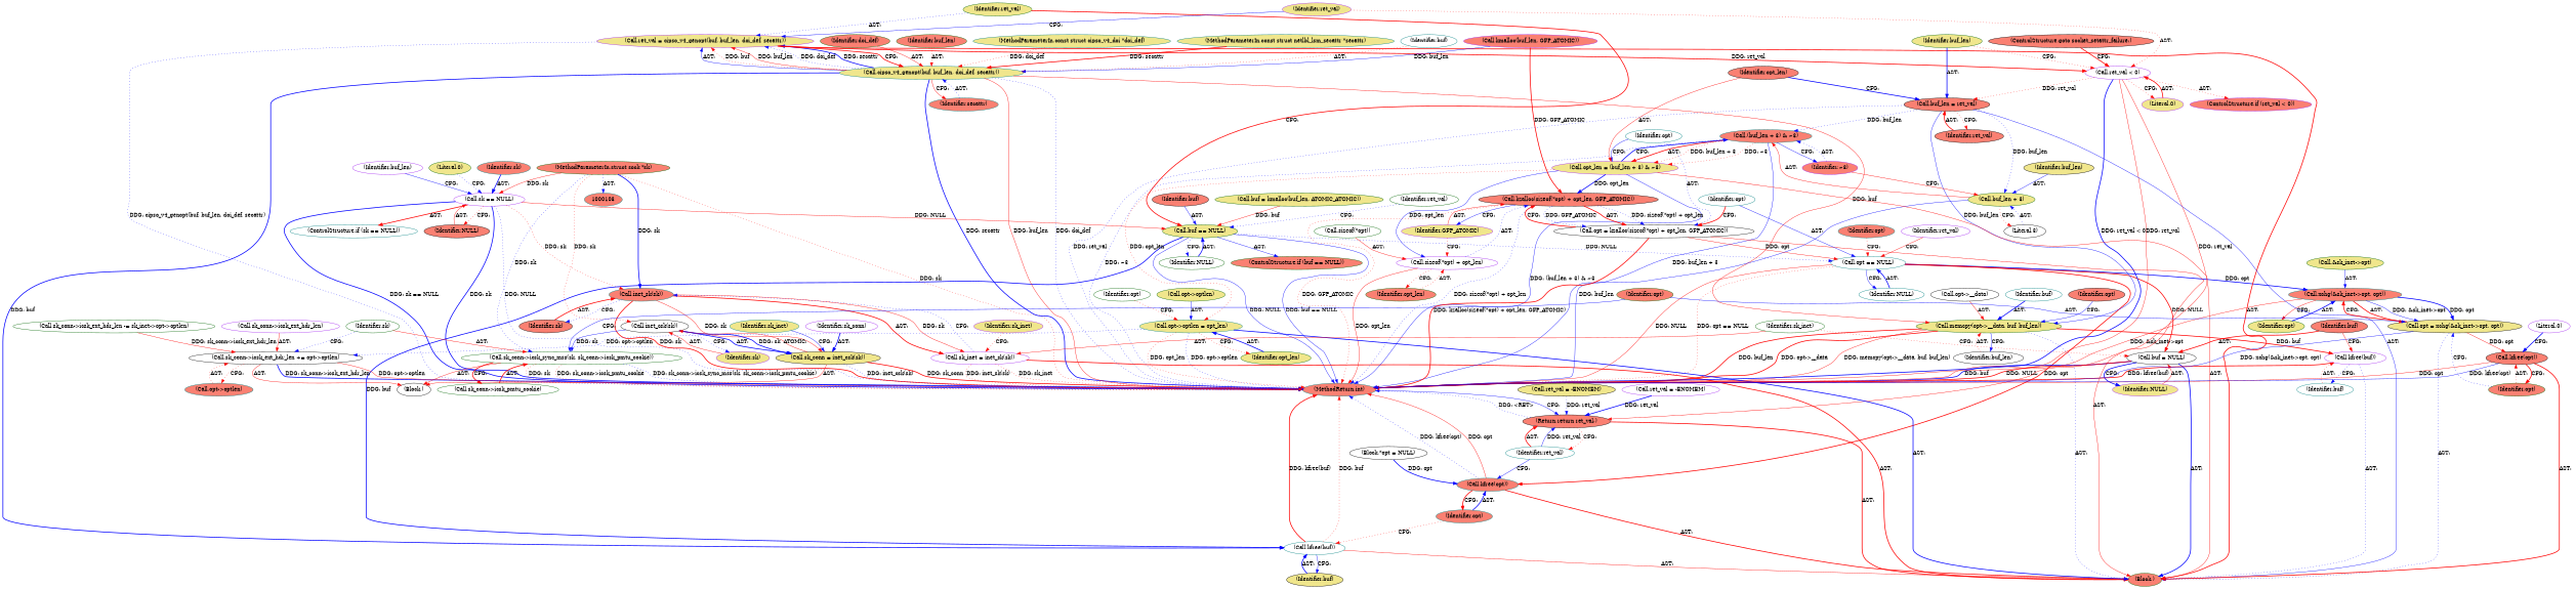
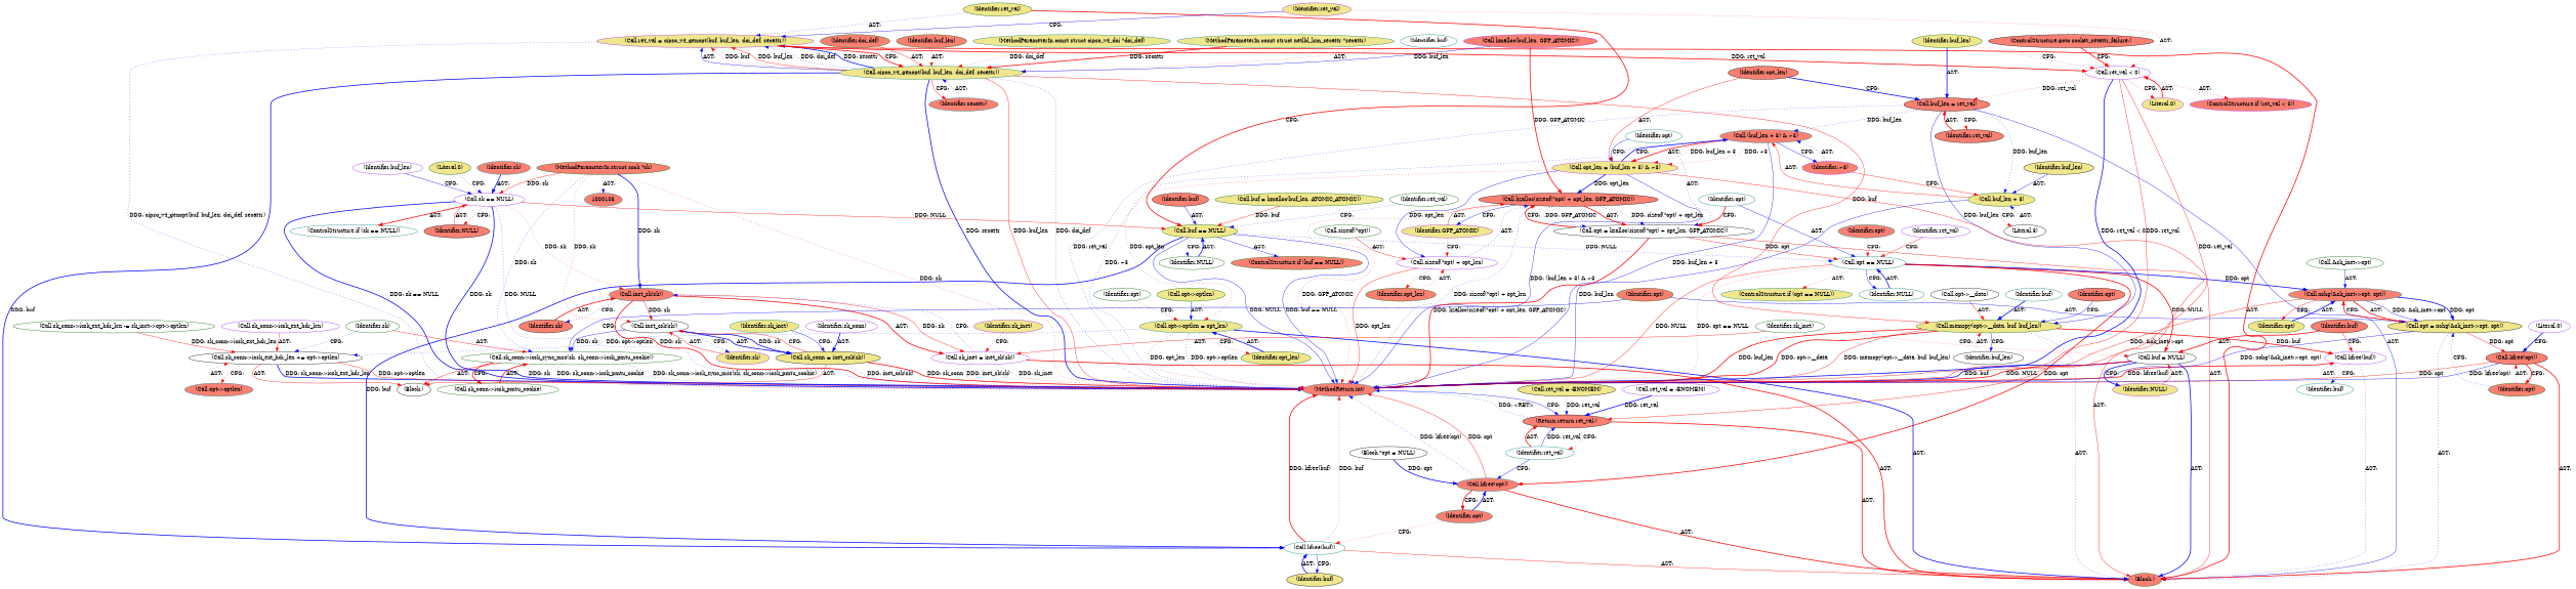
  digraph {
    node [color=darkgreen fillcolor=white style=filled]
    edge [color=red style=dotted]
    n1 [fillcolor=salmon label="(MethodParameterIn,struct sock *sk)"]
    n2 [color=purple label="(Call,sk == NULL)"]
    n3 [color=teal fillcolor=salmon label="(Call,inet_sk(sk))"]
    n4 [color=black label="(Call,inet_csk(sk))"]
    n5 [label="(Call,sk_conn->icsk_sync_mss(sk, sk_conn->icsk_pmtu_cookie))"]
    n6 [color=teal fillcolor=salmon label="(MethodReturn,int)"]
    1000103 [color=teal fillcolor=salmon]
    n8 [fillcolor=khaki label="(Call,buf == NULL)"]
    n9 [color=black fillcolor=salmon label="(Identifier,NULL)"]
    n10 [color=teal label="(ControlStructure,if (sk == NULL))"]
    n11 [color=purple label="(Call,sk_inet = inet_sk(sk))"]
    n12 [color=black fillcolor=salmon label="(Identifier,sk)"]
    n13 [color=black fillcolor=khaki label="(Call,sk_conn = inet_csk(sk))"]
    n14 [color=purple fillcolor=khaki label="(Identifier,sk)"]
    n15 [color=black label="(Block,)"]
    n16 [label="(Call,sk_conn->icsk_pmtu_cookie)"]
    n17 [color=black fillcolor=salmon label="(Return,return ret_val;)"]
    n18 [color=teal label="(Call,opt == NULL)"]
    n19 [color=teal label="(Call,kfree(buf))"]
    n20 [label="(Identifier,NULL)"]
    n21 [fillcolor=salmon label="(ControlStructure,if (buf == NULL))"]
    n22 [color=teal fillcolor=khaki label="(Call,cipso_v4_genopt(buf, buf_len, doi_def, secattr))"]
    n23 [color=purple fillcolor=khaki label="(Call,ret_val = cipso_v4_genopt(buf, buf_len, doi_def, secattr))"]
    n24 [fillcolor=khaki label="(Call,memcpy(opt->__data, buf, buf_len))"]
    n25 [color=teal fillcolor=salmon label="(Identifier,secattr)"]
    n26 [color=black label="(Call,buf = NULL)"]
    n27 [color=teal fillcolor=salmon label="(Call,xchg(&sk_inet->opt, opt))"]
    n28 [color=teal fillcolor=salmon label="(Call,kfree(opt))"]
+   n29 [color=teal fillcolor=khaki label="(ControlStructure,if (opt == NULL))"]
    n30 [color=teal label="(Identifier,NULL)"]
    n31 [fillcolor=salmon label="(Block,)"]
    n32 [color=black fillcolor=khaki label="(Identifier,buf)"]
    n33 [color=purple label="(Call,ret_val < 0)"]
    n34 [color=purple label="(Call,kfree(buf))"]
    n35 [color=black label="(Identifier,buf_len)"]
    n36 [color=black fillcolor=salmon label="(Call,buf_len = ret_val)"]
    n37 [color=purple fillcolor=khaki label="(Literal,0)"]
    n38 [color=purple fillcolor=salmon label="(ControlStructure,if (ret_val < 0))"]
    n39 [color=teal fillcolor=salmon label="(Call,(buf_len + 3) & ~3)"]
    n40 [fillcolor=khaki label="(Call,buf_len + 3)"]
    n41 [color=black fillcolor=salmon label="(Identifier,ret_val)"]
    n42 [color=teal label="(Identifier,ret_val)"]
    n43 [color=purple fillcolor=khaki label="(Call,opt_len = (buf_len + 3) & ~3)"]
    n44 [color=purple fillcolor=salmon label="(Identifier,~3)"]
    n45 [color=black label="(Literal,3)"]
    n46 [color=black fillcolor=salmon label="(Call,kzalloc(sizeof(*opt) + opt_len, GFP_ATOMIC))"]
    n47 [color=purple label="(Call,sizeof(*opt) + opt_len)"]
    n48 [color=teal fillcolor=khaki label="(Call,opt->optlen = opt_len)"]
    n49 [color=black label="(Call,opt = kzalloc(sizeof(*opt) + opt_len, GFP_ATOMIC))"]
    n50 [color=purple fillcolor=khaki label="(Identifier,GFP_ATOMIC)"]
    n51 [fillcolor=salmon label="(Identifier,opt_len)"]
    n52 [color=black label="(Call,sk_conn->icsk_ext_hdr_len += opt->optlen)"]
    n53 [fillcolor=khaki label="(Identifier,opt_len)"]
    n54 [color=purple fillcolor=khaki label="(Identifier,NULL)"]
    n55 [color=black fillcolor=khaki label="(Call,opt = xchg(&sk_inet->opt, opt))"]
    n56 [fillcolor=khaki label="(Identifier,opt)"]
    n57 [color=teal fillcolor=salmon label="(Identifier,opt)"]
    n58 [color=black fillcolor=salmon label="(Call,kfree(opt))"]
    n59 [fillcolor=salmon label="(Identifier,opt)"]
    n60 [color=teal fillcolor=salmon label="(Call,opt->optlen)"]
    n61 [color=teal label="(Identifier,buf)"]
    n62 [color=teal fillcolor=khaki label="(Identifier,sk_inet)"]
    n63 [color=purple label="(Call,ret_val = -ENOMEM)"]
    n64 [color=purple fillcolor=khaki label="(Identifier,sk_inet)"]
    n65 [color=teal label="(Identifier,buf)"]
    n66 [color=purple label="(Identifier,ret_val)"]
    n67 [color=black label="(Call,opt->__data)"]
    n68 [fillcolor=salmon label="(Identifier,opt)"]
    n69 [color=teal label="(Identifier,opt)"]
    n70 [fillcolor=salmon label="(Identifier,doi_def)"]
    n71 [color=teal label="(Identifier,opt)"]
-   n72 [fillcolor=khaki label="(Call,&sk_inet->opt)"]
+   n72 [label="(Call,&sk_inet->opt)"]
    n73 [label="(Identifier,opt)"]
    n74 [color=black label="(Block,*opt = NULL)"]
    n75 [fillcolor=khaki label="(Identifier,buf_len)"]
    n76 [fillcolor=salmon label="(Identifier,buf_len)"]
    n77 [fillcolor=khaki label="(Identifier,ret_val)"]
    n78 [color=black fillcolor=salmon label="(ControlStructure,goto socket_setattr_failure;)"]
    n79 [color=purple label="(Identifier,sk_conn)"]
    n80 [color=black fillcolor=salmon label="(Identifier,opt_len)"]
    n81 [color=teal label="(Identifier,buf)"]
    n82 [fillcolor=khaki label="(Literal,0)"]
    n83 [fillcolor=khaki label="(Call,opt->optlen)"]
    n84 [color=black fillcolor=khaki label="(Identifier,buf_len)"]
    n85 [color=teal fillcolor=salmon label="(Identifier,opt)"]
    n86 [label="(Identifier,ret_val)"]
    n87 [color=teal fillcolor=salmon label="(Identifier,sk)"]
    n88 [color=black fillcolor=salmon label="(Identifier,opt)"]
    n89 [color=teal fillcolor=khaki label="(MethodParameterIn,const struct cipso_v4_doi *doi_def)"]
    n90 [color=purple fillcolor=khaki label="(Identifier,ret_val)"]
    n91 [color=black fillcolor=salmon label="(Identifier,buf)"]
    n92 [label="(Identifier,sk)"]
    n93 [color=purple label="(Literal,0)"]
    n94 [label="(Call,sizeof(*opt))"]
    n95 [label="(Call,sk_conn->icsk_ext_hdr_len -= sk_inet->opt->optlen)"]
    n96 [color=purple label="(Call,sk_conn->icsk_ext_hdr_len)"]
    n97 [label="(Identifier,sk_inet)"]
    n98 [color=black fillcolor=khaki label="(Call,ret_val = -ENOMEM)"]
    n99 [color=purple label="(Identifier,buf_len)"]
    n100 [color=black fillcolor=salmon label="(Identifier,buf)"]
    n101 [color=teal fillcolor=khaki label="(MethodParameterIn,const struct netlbl_lsm_secattr *secattr)"]
    n102 [color=purple fillcolor=salmon label="(Call,kmalloc(buf_len, GFP_ATOMIC))"]
    n103 [fillcolor=khaki label="(Call,buf = kmalloc(buf_len, ATOMIC_ATOMIC))"]
    n1 -> n2 [label="DDG: sk" style=solid]
    n1 -> n3 [color=blue label="DDG: sk" style=bold]
    n1 -> n4 [label="DDG: sk"]
    n1 -> n5 [color=blue label="DDG: sk"]
    n1 -> n6 [label="DDG: sk"]
    n1 -> 1000103 [color=blue label="AST: "]
    n2 -> n3 [label="DDG: sk"]
    n2 -> n6 [color=blue label="DDG: sk == NULL" style=bold]
    n2 -> n6 [color=blue label="DDG: sk" style=bold]
    n2 -> n6 [color=blue label="DDG: NULL"]
    n2 -> n8 [label="DDG: NULL" style=solid]
    n2 -> n9 [label="CFG: "]
    n2 -> n10 [label="AST: " style=bold]
-   n3 -> n13 [label="DDG: sk" style=solid]
+   n3 -> n4 [label="DDG: sk" style=solid]
    n3 -> n6 [label="DDG: sk" style=bold]
    n3 -> n11 [label="AST: " style=bold]
    n3 -> n11 [label="DDG: sk" style=solid]
    n3 -> n12 [color=blue label="CFG: "]
    n4 -> n5 [color=blue label="DDG: sk" style=solid]
    n4 -> n13 [color=blue label="AST: " style=bold]
    n4 -> n13 [color=blue label="DDG: sk" style=bold]
    n4 -> n14 [color=blue label="CFG: "]
    n5 -> n6 [color=blue label="DDG: sk_conn->icsk_sync_mss(sk, sk_conn->icsk_pmtu_cookie)"]
    n5 -> n6 [label="DDG: sk"]
    n5 -> n6 [label="DDG: sk_conn->icsk_pmtu_cookie"]
    n5 -> n15 [label="AST: " style=solid]
    n5 -> n16 [label="CFG: " style=bold]
    n6 -> n17 [color=blue label="CFG: " style=solid]
    n8 -> n6 [color=blue label="DDG: NULL" style=solid]
    n8 -> n6 [color=blue label="DDG: buf == NULL" style=solid]
    n8 -> n18 [color=blue label="DDG: NULL"]
    n8 -> n19 [color=blue label="DDG: buf" style=bold]
    n8 -> n20 [color=blue label="CFG: "]
    n8 -> n21 [color=blue label="AST: " style=solid]
    n9 -> n2 [label="AST: " style=solid]
    n11 -> n3 [color=blue label="CFG: "]
    n11 -> n6 [label="DDG: inet_sk(sk)"]
    n11 -> n6 [label="DDG: sk_inet"]
    n11 -> n31 [label="AST: " style=bold]
    n12 -> n3 [label="AST: " style=bold]
-   n13 -> n4 [label="ATOMIC: " style=solid]
+   n13 -> n4 [label="CFG: " style=solid]
    n13 -> n6 [color=blue label="DDG: inet_csk(sk)"]
    n13 -> n6 [label="DDG: sk_conn" style=bold]
    n13 -> n15 [label="AST: " style=solid]
    n14 -> n4 [label="AST: " style=solid]
    n16 -> n5 [label="AST: " style=bold]
    n17 -> n6 [color=blue label="DDG: <RET>"]
    n17 -> n31 [label="AST: " style=bold]
    n17 -> n42 [label="CFG: "]
    n18 -> n6 [label="DDG: opt == NULL"]
    n18 -> n6 [label="DDG: NULL" style=solid]
    n18 -> n26 [label="DDG: NULL" style=bold]
    n18 -> n27 [color=blue label="DDG: opt" style=bold]
    n18 -> n28 [label="DDG: opt" style=bold]
+   n18 -> n29 [label="AST: "]
    n18 -> n30 [color=blue label="CFG: " style=solid]
    n19 -> n6 [label="DDG: buf"]
    n19 -> n6 [label="DDG: kfree(buf)" style=bold]
    n19 -> n31 [label="AST: " style=solid]
    n19 -> n32 [color=blue label="CFG: " style=solid]
    n20 -> n8 [color=blue label="AST: " style=bold]
    n22 -> n6 [color=blue label="DDG: secattr" style=bold]
    n22 -> n6 [label="DDG: buf_len" style=solid]
    n22 -> n6 [color=blue label="DDG: doi_def"]
    n22 -> n19 [color=blue label="DDG: buf" style=bold]
    n22 -> n23 [color=blue label="AST: " style=solid]
    n22 -> n23 [label="DDG: buf"]
    n22 -> n23 [label="DDG: buf_len" style=solid]
    n22 -> n23 [color=blue label="DDG: doi_def"]
    n22 -> n23 [color=blue label="DDG: secattr" style=bold]
    n22 -> n24 [label="DDG: buf" style=solid]
    n22 -> n25 [label="CFG: " style=solid]
    n23 -> n6 [color=blue label="DDG: cipso_v4_genopt(buf, buf_len, doi_def, secattr)"]
    n23 -> n22 [label="CFG: " style=bold]
    n23 -> n31 [label="AST: " style=bold]
    n23 -> n33 [label="DDG: ret_val" style=bold]
    n24 -> n6 [label="DDG: memcpy(opt->__data, buf, buf_len)" style=solid]
    n24 -> n6 [label="DDG: buf_len" style=bold]
    n24 -> n6 [label="DDG: opt->__data" style=bold]
    n24 -> n31 [color=blue label="AST: "]
    n24 -> n34 [label="DDG: buf" style=bold]
    n24 -> n35 [color=blue label="CFG: " style=solid]
    n25 -> n22 [color=blue label="AST: "]
    n26 -> n6 [color=blue label="DDG: buf" style=bold]
    n26 -> n6 [label="DDG: NULL" style=bold]
    n26 -> n31 [color=blue label="AST: " style=bold]
    n26 -> n54 [color=blue label="CFG: " style=bold]
    n27 -> n6 [label="DDG: &sk_inet->opt" style=solid]
    n27 -> n55 [label="AST: " style=bold]
    n27 -> n55 [color=blue label="DDG: &sk_inet->opt" style=solid]
    n27 -> n55 [color=blue label="DDG: opt" style=bold]
    n27 -> n56 [label="CFG: " style=solid]
    n28 -> n6 [color=blue label="DDG: kfree(opt)"]
    n28 -> n6 [label="DDG: opt" style=solid]
    n28 -> n31 [label="AST: " style=bold]
    n28 -> n57 [label="CFG: " style=bold]
    n30 -> n18 [color=blue label="AST: " style=bold]
    n32 -> n19 [color=blue label="AST: " style=bold]
    n33 -> n6 [color=blue label="DDG: ret_val < 0" style=bold]
    n33 -> n6 [label="DDG: ret_val" style=solid]
    n33 -> n17 [label="DDG: ret_val" style=solid]
    n33 -> n36 [label="DDG: ret_val"]
    n33 -> n37 [label="CFG: "]
    n33 -> n38 [label="AST: "]
    n34 -> n6 [label="DDG: kfree(buf)" style=bold]
    n34 -> n31 [color=blue label="AST: "]
    n34 -> n61 [color=blue label="CFG: "]
    n35 -> n24 [label="AST: "]
    n36 -> n6 [color=blue label="DDG: ret_val"]
    n36 -> n24 [color=blue label="DDG: buf_len" style=solid]
    n36 -> n31 [color=blue label="AST: " style=solid]
    n36 -> n39 [color=blue label="DDG: buf_len"]
    n36 -> n40 [color=blue label="DDG: buf_len"]
    n36 -> n41 [label="CFG: "]
    n37 -> n33 [label="AST: " style=bold]
    n39 -> n6 [color=blue label="DDG: buf_len + 3" style=solid]
    n39 -> n6 [color=blue label="DDG: ~3"]
    n39 -> n43 [label="AST: " style=bold]
    n39 -> n43 [label="DDG: buf_len + 3"]
    n39 -> n43 [label="DDG: ~3"]
    n39 -> n44 [color=blue label="CFG: " style=solid]
    n40 -> n6 [color=blue label="DDG: buf_len" style=solid]
    n40 -> n39 [label="AST: " style=solid]
    n40 -> n45 [label="CFG: "]
    n41 -> n36 [label="AST: " style=bold]
    n42 -> n17 [label="AST: " style=bold]
    n42 -> n17 [color=blue label="DDG: ret_val" style=solid]
    n42 -> n28 [color=blue label="CFG: " style=solid]
    n43 -> n6 [color=blue label="DDG: (buf_len + 3) & ~3" style=solid]
    n43 -> n31 [label="AST: " style=solid]
    n43 -> n39 [color=blue label="CFG: " style=bold]
    n43 -> n46 [color=blue label="DDG: opt_len" style=bold]
    n43 -> n47 [color=blue label="DDG: opt_len" style=solid]
    n43 -> n48 [label="DDG: opt_len"]
    n44 -> n39 [color=blue label="AST: "]
    n44 -> n40 [label="CFG: " style=solid]
    n45 -> n40 [color=blue label="AST: "]
    n46 -> n6 [label="DDG: GFP_ATOMIC"]
    n46 -> n6 [color=blue label="DDG: sizeof(*opt) + opt_len"]
    n46 -> n49 [label="AST: " style=bold]
    n46 -> n49 [color=blue label="DDG: sizeof(*opt) + opt_len"]
    n46 -> n49 [color=blue label="DDG: GFP_ATOMIC"]
    n46 -> n50 [color=blue label="CFG: " style=solid]
    n47 -> n6 [label="DDG: opt_len" style=solid]
    n47 -> n46 [color=blue label="AST: "]
    n47 -> n51 [label="CFG: "]
    n48 -> n6 [color=blue label="DDG: opt->optlen"]
    n48 -> n6 [label="DDG: opt_len"]
    n48 -> n31 [color=blue label="AST: " style=bold]
    n48 -> n52 [color=blue label="DDG: opt->optlen"]
    n48 -> n53 [label="CFG: "]
    n49 -> n6 [label="DDG: kzalloc(sizeof(*opt) + opt_len, GFP_ATOMIC)" style=bold]
    n49 -> n18 [label="DDG: opt" style=solid]
    n49 -> n31 [label="AST: " style=solid]
    n49 -> n46 [label="CFG: " style=bold]
    n50 -> n46 [label="AST: " style=solid]
    n50 -> n47 [label="CFG: "]
    n51 -> n47 [label="AST: "]
    n52 -> n6 [color=blue label="DDG: sk_conn->icsk_ext_hdr_len" style=bold]
    n52 -> n6 [label="DDG: opt->optlen" style=solid]
    n52 -> n15 [label="AST: " style=solid]
    n52 -> n60 [label="CFG: "]
    n53 -> n48 [color=blue label="AST: " style=bold]
    n54 -> n26 [label="AST: " style=solid]
    n55 -> n6 [color=blue label="DDG: xchg(&sk_inet->opt, opt)" style=solid]
    n55 -> n27 [label="CFG: " style=bold]
    n55 -> n31 [color=blue label="AST: "]
    n55 -> n58 [label="DDG: opt" style=solid]
    n56 -> n27 [color=blue label="AST: " style=bold]
    n57 -> n19 [label="CFG: "]
    n57 -> n28 [color=blue label="AST: " style=bold]
    n58 -> n6 [label="DDG: opt" style=solid]
    n58 -> n6 [color=blue label="DDG: kfree(opt)" style=solid]
    n58 -> n31 [label="AST: " style=bold]
    n58 -> n59 [label="CFG: " style=bold]
    n59 -> n55 [color=blue label="CFG: "]
    n59 -> n58 [label="AST: "]
    n60 -> n52 [label="AST: "]
    n61 -> n34 [label="AST: "]
    n62 -> n13 [color=blue label="CFG: " style=solid]
    n63 -> n17 [color=blue label="DDG: ret_val" style=bold]
    n64 -> n11 [label="CFG: "]
    n65 -> n22 [label="AST: "]
    n66 -> n18 [label="CFG: " style=solid]
    n67 -> n24 [label="AST: " style=solid]
    n68 -> n5 [color=blue label="CFG: " style=solid]
    n68 -> n55 [color=blue label="AST: " style=solid]
    n69 -> n43 [color=blue label="CFG: " style=solid]
    n69 -> n49 [color=blue label="AST: "]
    n70 -> n22 [label="AST: " style=solid]
    n71 -> n18 [color=blue label="AST: " style=solid]
    n71 -> n49 [label="CFG: " style=bold]
    n72 -> n27 [color=blue label="AST: " style=solid]
    n73 -> n48 [label="CFG: "]
    n74 -> n28 [color=blue label="DDG: opt" style=bold]
    n75 -> n33 [label="CFG: "]
    n75 -> n36 [color=blue label="AST: " style=bold]
    n76 -> n22 [label="AST: "]
    n77 -> n8 [label="CFG: " style=bold]
    n77 -> n23 [color=blue label="AST: "]
    n78 -> n33 [label="CFG: " style=bold]
    n79 -> n13 [color=blue label="AST: " style=bold]
    n80 -> n36 [color=blue label="CFG: " style=bold]
    n80 -> n43 [label="AST: " style=solid]
    n81 -> n24 [color=blue label="AST: " style=bold]
    n82 -> n2 [color=blue label="CFG: "]
    n83 -> n48 [color=blue label="AST: " style=solid]
    n84 -> n40 [color=blue label="AST: " style=solid]
    n85 -> n18 [label="CFG: "]
    n86 -> n8 [color=blue label="CFG: "]
    n87 -> n2 [color=blue label="AST: " style=bold]
    n88 -> n24 [color=blue label="CFG: " style=solid]
    n89 -> n22 [label="DDG: doi_def"]
    n90 -> n23 [color=blue label="CFG: " style=solid]
    n90 -> n33 [label="AST: "]
    n91 -> n26 [label="AST: " style=bold]
    n91 -> n34 [label="CFG: " style=solid]
    n92 -> n5 [label="AST: " style=solid]
    n92 -> n52 [color=blue label="CFG: "]
    n93 -> n58 [color=blue label="CFG: " style=bold]
    n94 -> n47 [label="AST: " style=solid]
    n95 -> n52 [label="DDG: sk_conn->icsk_ext_hdr_len" style=solid]
    n96 -> n52 [label="AST: " style=solid]
    n97 -> n11 [label="AST: " style=solid]
    n97 -> n26 [label="CFG: "]
    n98 -> n17 [color=blue label="DDG: ret_val"]
    n99 -> n2 [color=blue label="CFG: " style=solid]
    n100 -> n8 [color=blue label="AST: " style=solid]
    n101 -> n22 [label="DDG: secattr" style=bold]
    n102 -> n22 [color=blue label="DDG: buf_len" style=solid]
    n102 -> n46 [label="DDG: GFP_ATOMIC" style=bold]
    n103 -> n8 [label="DDG: buf" style=solid]
  }
